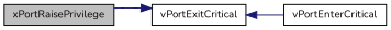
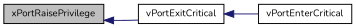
  digraph {
    fontname=Nunito
    rankdir=LR
    node [color=black fillcolor=white fontname=Nunito fontsize=10 shape=record style=filled]
    edge [color=midnightblue dir=back fontname=Nunito fontsize=10 labelfontname=Helvetica labelfontsize=10 style=solid]
    n1 [fillcolor=grey75 fontcolor=black height=0.2 label=xPortRaisePrivilege width=0.4]
    n2 [height=0.2 label=vPortExitCritical width=0.4]
    n3 [height=0.2 label=vPortEnterCritical width=0.4]
-   n2 -> n1
+   n1 -> n2
    n2 -> n3
  }
